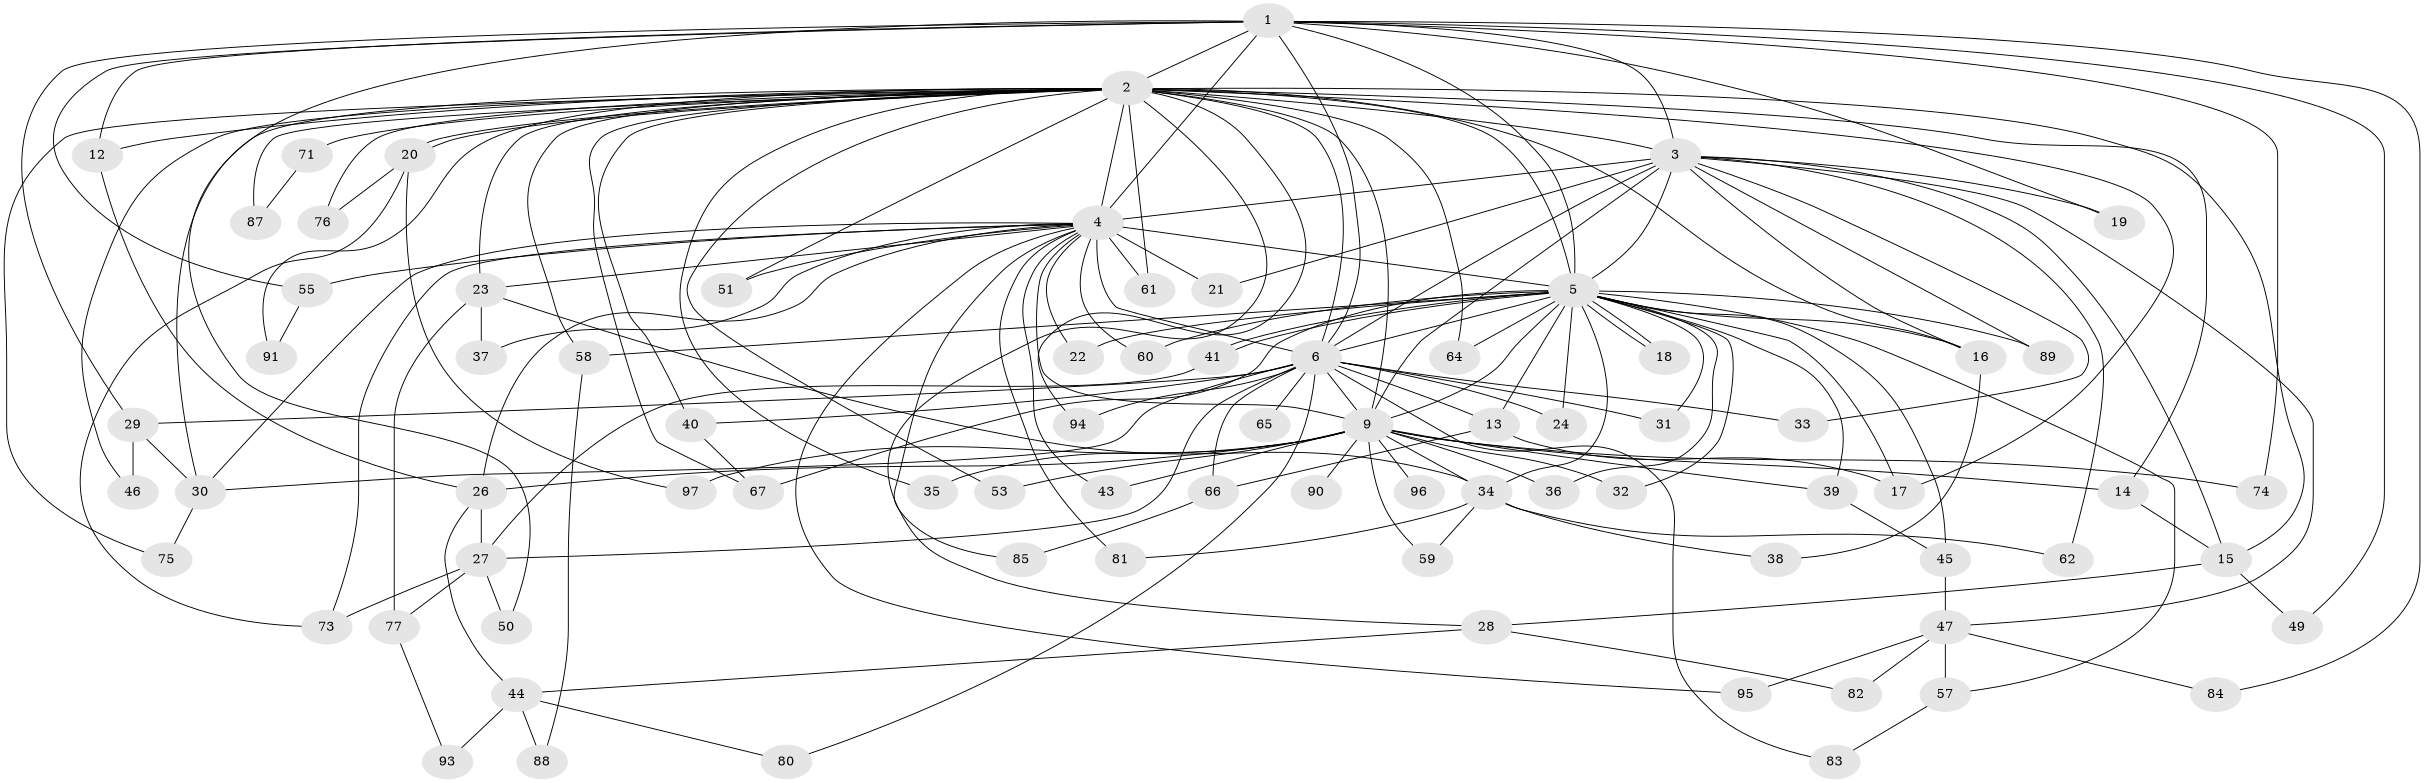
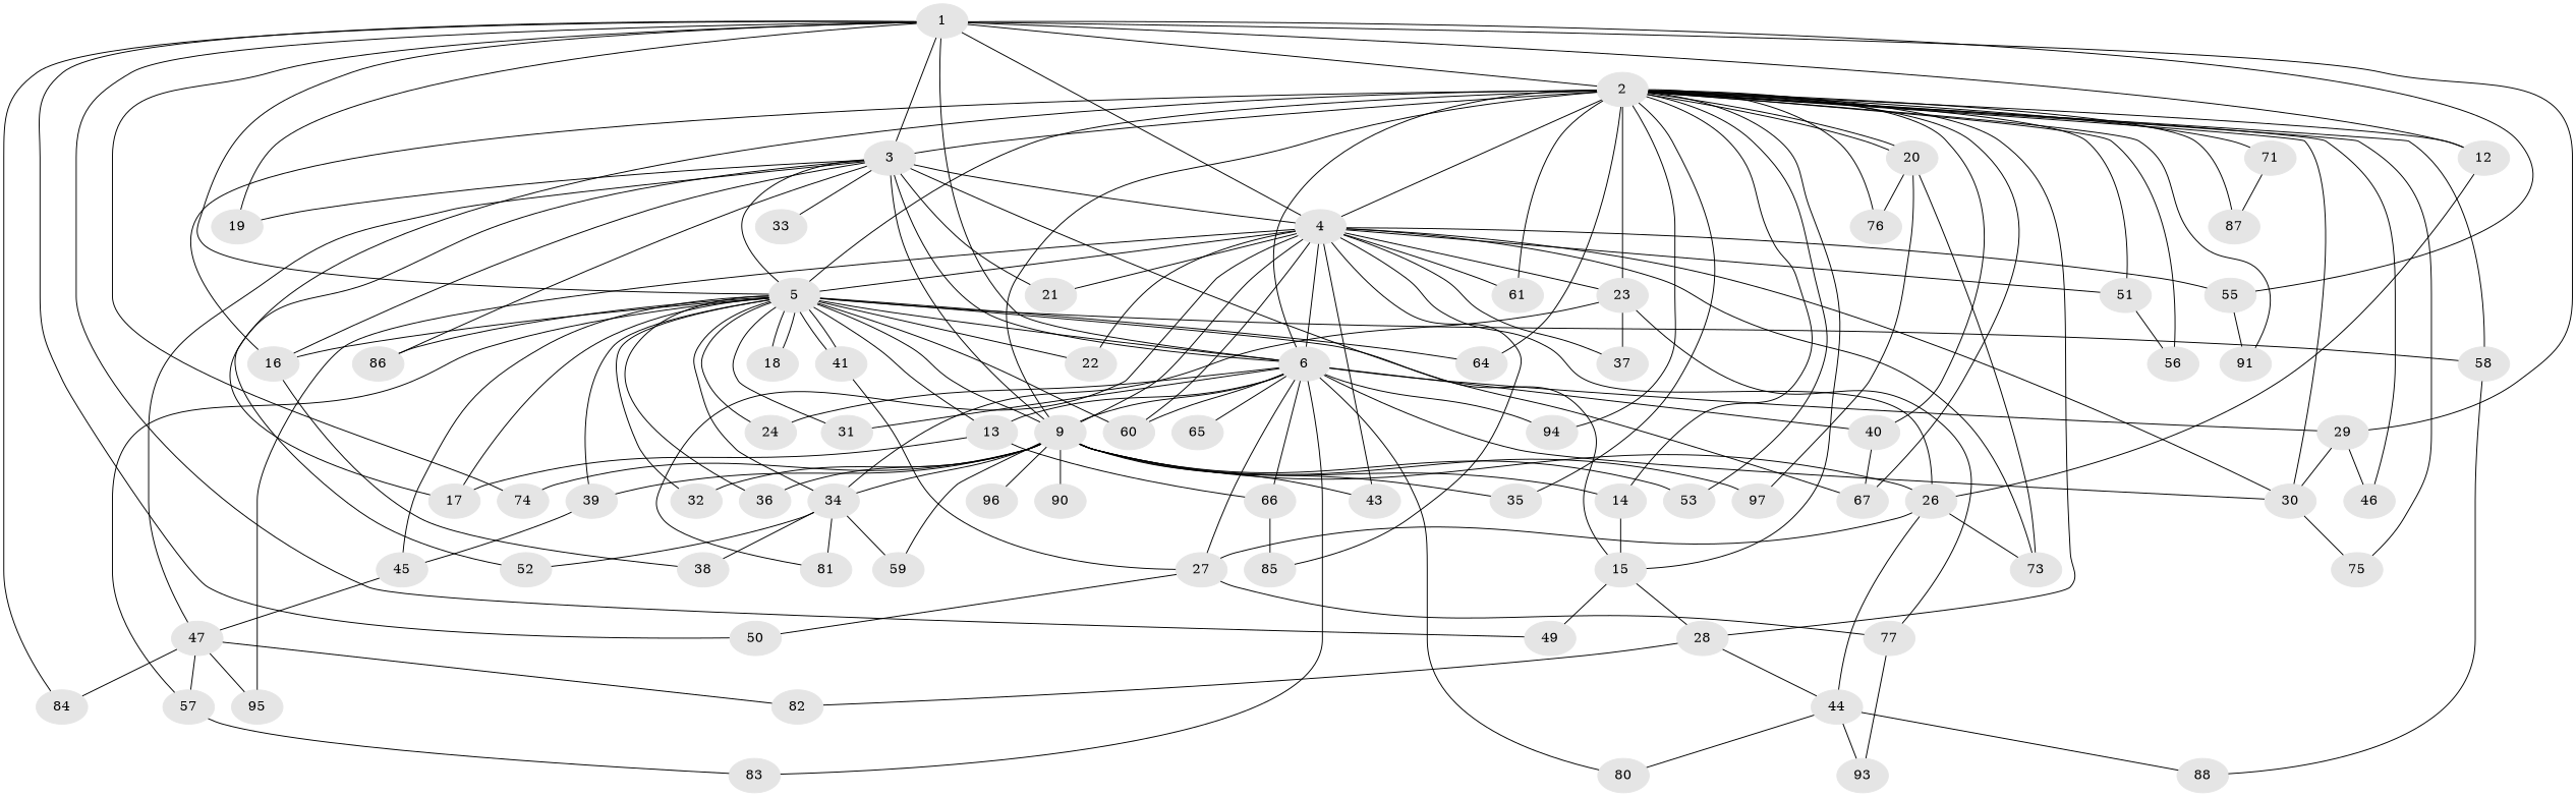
  graph {
    node [color=gray90 style=filled]
    1 [super="+79"]
    2 [super="+10"]
    3 [super="+11"]
    4 [super="+7"]
    5 [super="+42"]
    6 [super="+8"]
    12
    19
    29 [super="+78"]
    49
    50
    55
    74
    84
    9 [super="+48"]
    14
    15 [super="+25"]
    16 [super="+86"]
    17 [super="+54"]
    20 [super="+92"]
    23 [super="+52"]
    28 [super="+63"]
    30 [super="+68"]
    35
    40 [super="+70"]
    46
    51
    53
+   56
    58
    61 [super="+69"]
    64
    67
    71
    75
    76
    87
    91
    94
    21
    33
    47
-   62
-   89
+   62 [label=52]
+   89 [label=86]
    22
    26
    37
    43
    60
    73
    81
    85
    95
    13
    18
    24
    31
    32
    34
    36
    39
    41
    45
    57
    27 [super="+72"]
    65
    66
    80
    83
    59
    90
    96
    97
    38
    77
    44
    82
    88
    93
    1 -- 2 [weight=3]
    1 -- 3
    1 -- 4 [weight=2]
    1 -- 5
    1 -- 6 [weight=2]
    1 -- 12
    1 -- 19
    1 -- 29
    1 -- 49
    1 -- 50
    1 -- 55
    1 -- 74
    1 -- 84
    2 -- 3 [weight=3]
    2 -- 4 [weight=4]
    2 -- 5 [weight=2]
    2 -- 6 [weight=4]
    2 -- 12
    2 -- 9 [weight=2]
    2 -- 14
    2 -- 15
    2 -- 16
    2 -- 17
    2 -- 20
    2 -- 20
    2 -- 23
    2 -- 28
    2 -- 30
    2 -- 35
    2 -- 40
    2 -- 46
    2 -- 51
    2 -- 53
+   2 -- 56
    2 -- 58
    2 -- 61
    2 -- 64
    2 -- 67
    2 -- 71 [weight=2]
    2 -- 75
    2 -- 76
    2 -- 87
    2 -- 91
    2 -- 94
    3 -- 4 [weight=2]
    3 -- 5
    3 -- 6 [weight=2]
    3 -- 19
    3 -- 9
    3 -- 15
    3 -- 16
    3 -- 21
    3 -- 33
    3 -- 47
    3 -- 62
    3 -- 89
    4 -- 5 [weight=2]
    4 -- 6 [weight=4]
    4 -- 55
    4 -- 9 [weight=2]
    4 -- 23
    4 -- 30
    4 -- 51
    4 -- 61 [weight=2]
    4 -- 21
    4 -- 22
    4 -- 26
    4 -- 37
    4 -- 43
    4 -- 60
    4 -- 73
    4 -- 81
    4 -- 85
    4 -- 95
    5 -- 6 [weight=2]
    5 -- 9
    5 -- 16
    5 -- 17
    5 -- 58
    5 -- 64
    5 -- 67
    5 -- 89
    5 -- 22
    5 -- 60
    5 -- 13
    5 -- 18
    5 -- 18
    5 -- 24
    5 -- 31
    5 -- 32
    5 -- 34
    5 -- 36
    5 -- 39
    5 -- 41
    5 -- 41
    5 -- 45
    5 -- 57
    6 -- 29
    6 -- 9 [weight=2]
    6 -- 30
    6 -- 40
    6 -- 94
-   6 -- 33
+   6 -- 60
    6 -- 13
    6 -- 24
    6 -- 31
    6 -- 27
    6 -- 65 [weight=2]
    6 -- 66
    6 -- 80
    6 -- 83
    12 -- 26
    29 -- 30
    29 -- 46
    55 -- 91
    9 -- 74
    9 -- 14
    9 -- 35
    9 -- 53
    9 -- 26
    9 -- 43
    9 -- 32
    9 -- 34
    9 -- 36
    9 -- 39
    9 -- 59
    9 -- 90 [weight=2]
    9 -- 96
    9 -- 97
    14 -- 15
    15 -- 49
    15 -- 28
    16 -- 38
    20 -- 76
    20 -- 73
    20 -- 97
    23 -- 37
    23 -- 34
    23 -- 77
    28 -- 44
    28 -- 82
    30 -- 75
    40 -- 67
+   51 -- 56
    58 -- 88
    71 -- 87
    47 -- 84
    47 -- 95
    47 -- 57
    47 -- 82
    26 -- 27
    26 -- 44
    13 -- 17
    13 -- 66
    34 -- 62
    34 -- 81
    34 -- 59
    34 -- 38
    39 -- 45
    41 -- 27
    45 -- 47
    57 -- 83
    27 -- 50
-   27 -- 73
+   26 -- 73
    27 -- 77
    66 -- 85
    77 -- 93
    44 -- 80
    44 -- 88
    44 -- 93
  }
